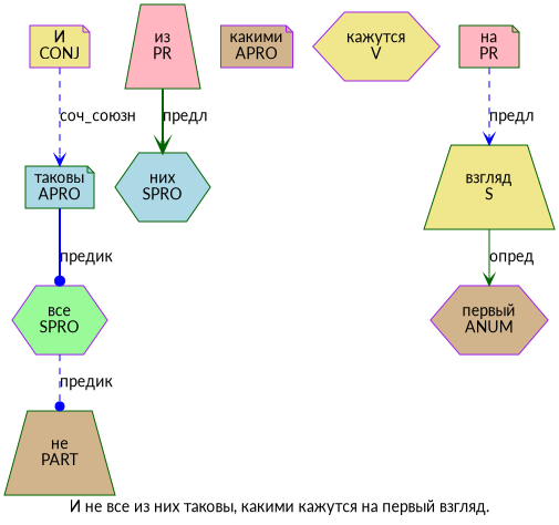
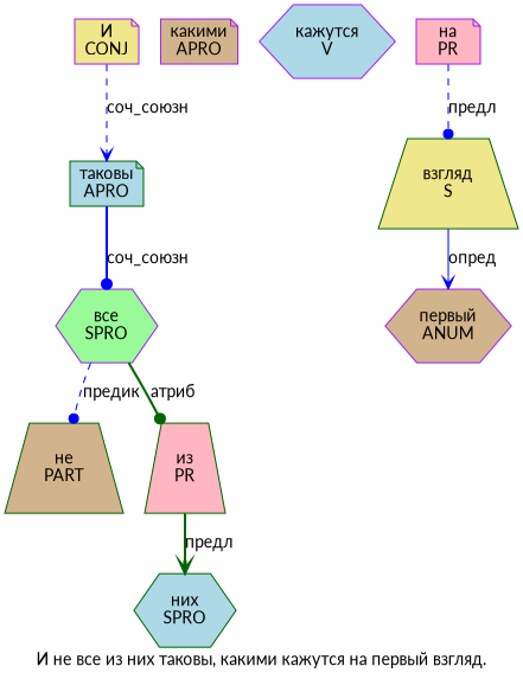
  digraph {
    fontname=Lato
    label="И не все из них таковы, какими кажутся на первый взгляд."
    node [color=purple fillcolor=lightblue fontname=Lato penwidth=1 shape=note style=filled]
    edge [arrowhead=vee color=blue fontname=Lato style=dashed]
    n1 [fillcolor=khaki label="И\nCONJ"]
    n2 [color=darkgreen label="таковы\nAPRO"]
    n3 [fillcolor=palegreen label="все\nSPRO" shape=hexagon]
    n4 [color=darkgreen fillcolor=tan label="не\nPART" shape=trapezium]
    n5 [color=darkgreen fillcolor=lightpink label="из\nPR" shape=trapezium]
    n6 [color=darkgreen label="них\nSPRO" shape=hexagon]
    n7 [fillcolor=tan label="какими\nAPRO"]
-   n8 [fillcolor=khaki label="кажутся\nV" shape=hexagon]
-   n9 [color=darkgreen fillcolor=lightpink label="на\nPR"]
+   n8 [label="кажутся\nV" shape=hexagon]
+   n9 [fillcolor=lightpink label="на\nPR"]
    n10 [color=darkgreen fillcolor=khaki label="взгляд\nS" shape=trapezium]
    n11 [fillcolor=tan label="первый\nANUM" shape=hexagon]
    n1 -> n2 [label="соч_союзн"]
-   n2 -> n3 [arrowhead=dot label="предик" style=bold]
+   n2 -> n3 [arrowhead=dot label="соч_союзн" style=bold]
    n3 -> n4 [arrowhead=dot label="предик"]
+   n3 -> n5 [arrowhead=dot color=darkgreen label="атриб" style=bold]
    n5 -> n6 [color=darkgreen label="предл" style=bold]
-   n9 -> n10 [label="предл"]
-   n10 -> n11 [color=darkgreen label="опред" style=solid]
+   n9 -> n10 [arrowhead=dot label="предл"]
+   n10 -> n11 [label="опред" style=solid]
  }
